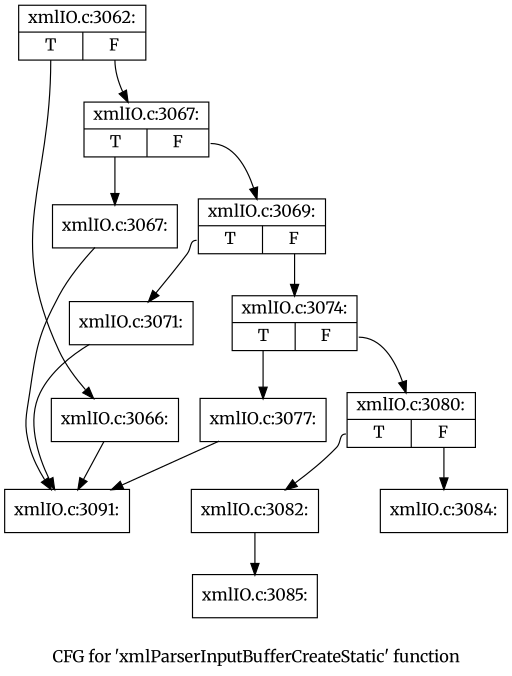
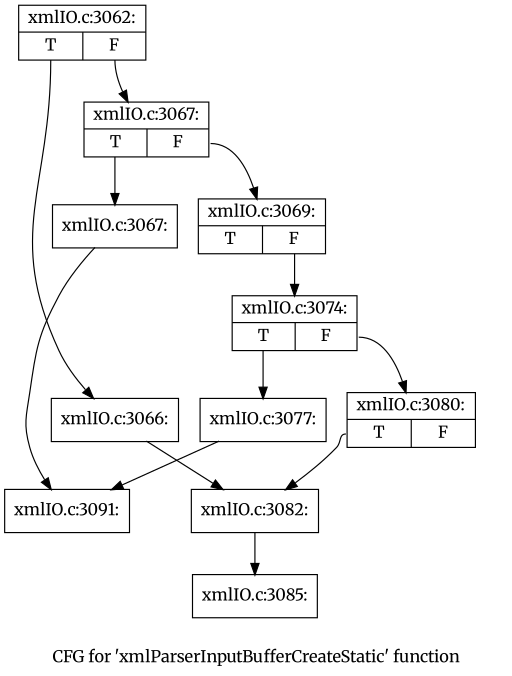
  digraph {
    fontname=Merriweather
    label="CFG for 'xmlParserInputBufferCreateStatic' function"
    node [fontname=Merriweather shape=record]
    edge [fontname=Merriweather]
    n1 [label="{xmlIO.c:3062:|{<s0>T|<s1>F}}"]
    n2 [label="{xmlIO.c:3066:}"]
    n3 [label="{xmlIO.c:3067:|{<s0>T|<s1>F}}"]
    n4 [label="{xmlIO.c:3091:}"]
    n5 [label="{xmlIO.c:3067:}"]
    n6 [label="{xmlIO.c:3069:|{<s0>T|<s1>F}}"]
-   n7 [label="{xmlIO.c:3071:}"]
    n8 [label="{xmlIO.c:3074:|{<s0>T|<s1>F}}"]
    n9 [label="{xmlIO.c:3077:}"]
    n10 [label="{xmlIO.c:3080:|{<s0>T|<s1>F}}"]
    n11 [label="{xmlIO.c:3082:}"]
-   n12 [label="{xmlIO.c:3084:}"]
    n13 [label="{xmlIO.c:3085:}"]
    n1 -> n2 [tailport=s0]
    n1 -> n3 [tailport=s1]
-   n2 -> n4
+   n2 -> n11
    n3 -> n5 [tailport=s0]
    n3 -> n6 [tailport=s1]
    n5 -> n4
-   n6 -> n7 [tailport=s0]
    n6 -> n8 [tailport=s1]
-   n7 -> n4
    n8 -> n9 [tailport=s0]
    n8 -> n10 [tailport=s1]
    n9 -> n4
    n10 -> n11 [tailport=s0]
-   n10 -> n12 [tailport=s1]
    n11 -> n13
  }
